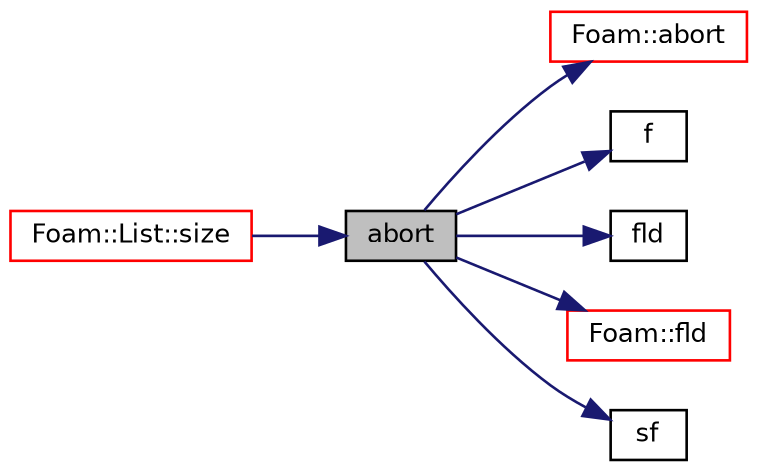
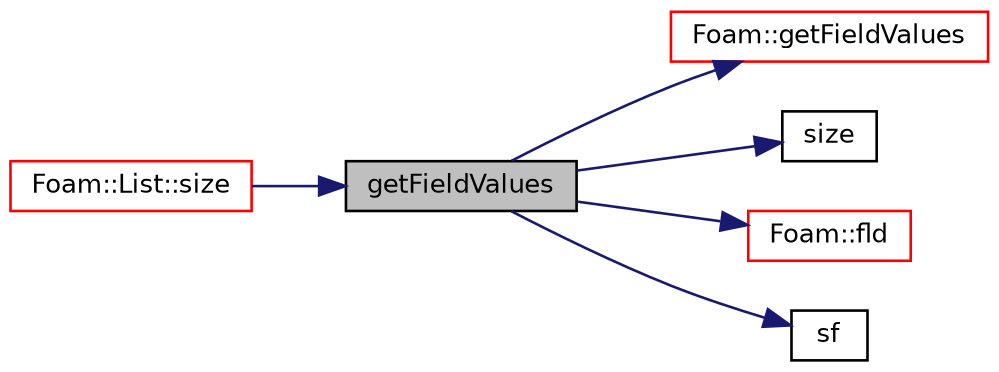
  digraph {
    rankdir=LR
    node [color=black fontname=Helvetica fontsize=10 shape=record]
    edge [color=midnightblue fontname=Helvetica fontsize=10 labelfontname=Helvetica labelfontsize=10 style=solid]
-   n1 [fillcolor=grey75 fontcolor=black height=0.2 label=abort style=filled width=0.4]
-   n2 [color=red height=0.2 label="Foam::abort" width=0.4]
-   n3 [height=0.2 label=f width=0.4]
-   n4 [height=0.2 label=fld width=0.4]
+   n1 [fillcolor=grey75 fontcolor=black height=0.2 label=getFieldValues style=filled width=0.4]
+   n2 [color=red height=0.2 label="Foam::getFieldValues" width=0.4]
+   n4 [height=0.2 label=size width=0.4]
    n5 [color=red height=0.2 label="Foam::fld" width=0.4]
    n6 [height=0.2 label=sf width=0.4]
    n7 [color=red height=0.2 label="Foam::List::size" width=0.4]
    n1 -> n2
-   n1 -> n3
    n1 -> n4
    n1 -> n5
    n1 -> n6
    n7 -> n1
  }
